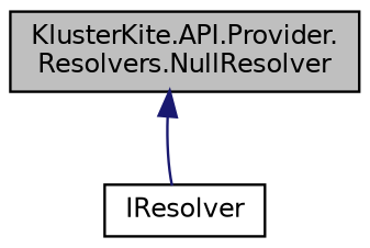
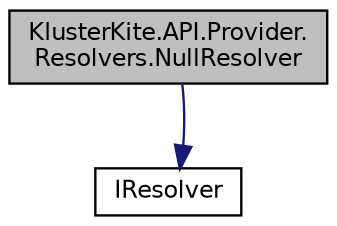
  digraph {
    node [color=black fontname=Helvetica fontsize=10 shape=record style=filled]
    n1 [fillcolor=grey75 fontcolor=black height=0.2 label="KlusterKite.API.Provider.\lResolvers.NullResolver" width=0.4]
    n2 [fillcolor=white height=0.2 label=IResolver width=0.4]
-   n1 -> n2 [color=midnightblue dir=back fontname=Helvetica fontsize=10 labelfontname=Helvetica labelfontsize=10 style=solid]
+   n2 -> n1 [color=midnightblue dir=back fontname=Helvetica fontsize=10 labelfontname=Helvetica labelfontsize=10 style=solid]
  }
